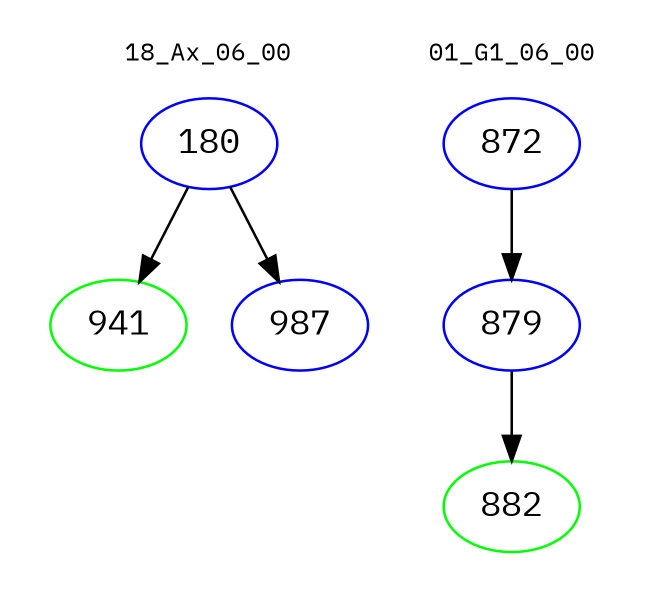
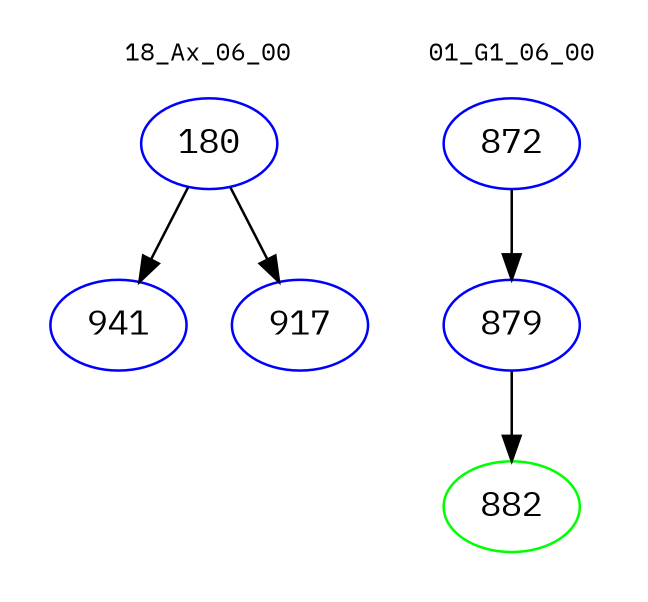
  digraph {
    fontname="IBM Plex Mono"
    node [color=blue fontname="IBM Plex Mono"]
    edge [color=black fontname="IBM Plex Mono"]
    n1 [label=180]
-   n2 [color=green label=941]
-   n3 [label=987]
+   n2 [label=941]
+   n3 [label=917]
    n4 [label=879]
    n5 [label=872]
    n6 [color=green label=882]
    subgraph cluster_1 {
      color=white
      fontsize=10
      label="18_Ax_06_00"
      n1
      n2
      n3
    }
    subgraph cluster_2 {
      color=white
      fontsize=10
      label="01_G1_06_00"
      n4
      n5
      n6
    }
    n1 -> n2
    n1 -> n3
    n4 -> n6
    n5 -> n4
  }
